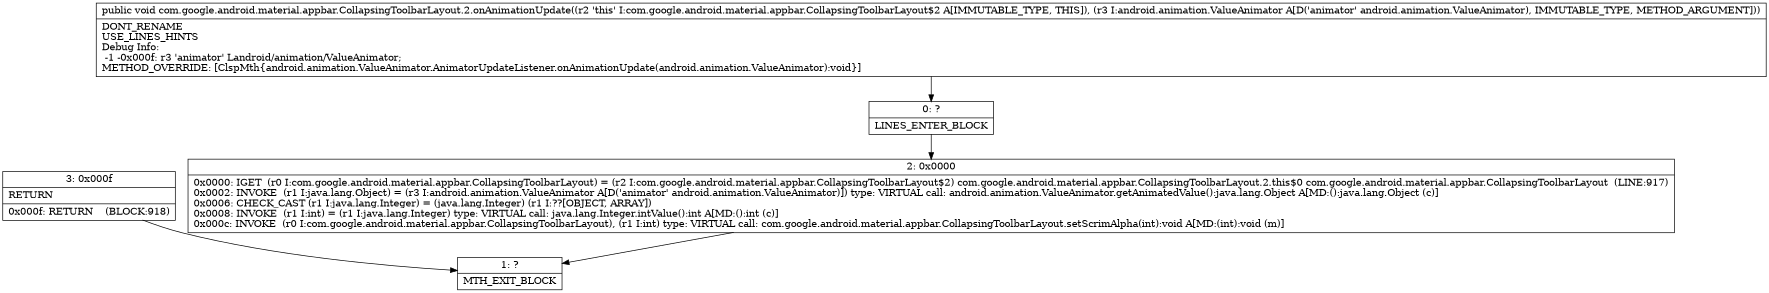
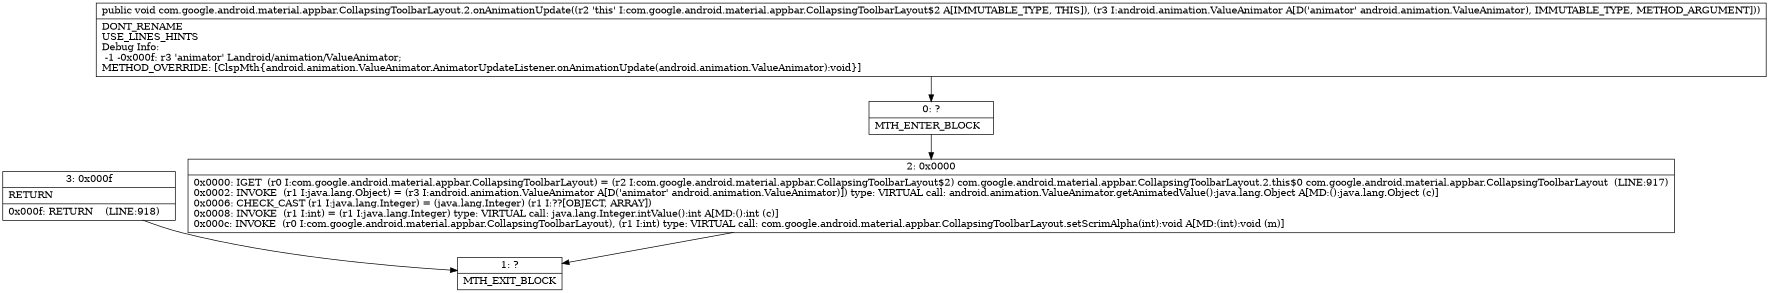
  digraph {
    node [shape=record]
-   n1 [label="{0\:\ ?|LINES_ENTER_BLOCK\l}"]
+   n1 [label="{0\:\ ?|MTH_ENTER_BLOCK\l}"]
    n2 [label="{2\:\ 0x0000|0x0000: IGET  (r0 I:com.google.android.material.appbar.CollapsingToolbarLayout) = (r2 I:com.google.android.material.appbar.CollapsingToolbarLayout$2) com.google.android.material.appbar.CollapsingToolbarLayout.2.this$0 com.google.android.material.appbar.CollapsingToolbarLayout  (LINE:917)\l0x0002: INVOKE  (r1 I:java.lang.Object) = (r3 I:android.animation.ValueAnimator A[D('animator' android.animation.ValueAnimator)]) type: VIRTUAL call: android.animation.ValueAnimator.getAnimatedValue():java.lang.Object A[MD:():java.lang.Object (c)]\l0x0006: CHECK_CAST (r1 I:java.lang.Integer) = (java.lang.Integer) (r1 I:??[OBJECT, ARRAY]) \l0x0008: INVOKE  (r1 I:int) = (r1 I:java.lang.Integer) type: VIRTUAL call: java.lang.Integer.intValue():int A[MD:():int (c)]\l0x000c: INVOKE  (r0 I:com.google.android.material.appbar.CollapsingToolbarLayout), (r1 I:int) type: VIRTUAL call: com.google.android.material.appbar.CollapsingToolbarLayout.setScrimAlpha(int):void A[MD:(int):void (m)]\l}"]
    n3 [label="{1\:\ ?|MTH_EXIT_BLOCK\l}"]
-   n4 [label="{3\:\ 0x000f|RETURN\l|0x000f: RETURN    (BLOCK:918)\l}"]
+   n4 [label="{3\:\ 0x000f|RETURN\l|0x000f: RETURN    (LINE:918)\l}"]
    n5 [label="{public void com.google.android.material.appbar.CollapsingToolbarLayout.2.onAnimationUpdate((r2 'this' I:com.google.android.material.appbar.CollapsingToolbarLayout$2 A[IMMUTABLE_TYPE, THIS]), (r3 I:android.animation.ValueAnimator A[D('animator' android.animation.ValueAnimator), IMMUTABLE_TYPE, METHOD_ARGUMENT]))  | DONT_RENAME\lUSE_LINES_HINTS\lDebug Info:\l  \-1 \-0x000f: r3 'animator' Landroid\/animation\/ValueAnimator;\lMETHOD_OVERRIDE: [ClspMth\{android.animation.ValueAnimator.AnimatorUpdateListener.onAnimationUpdate(android.animation.ValueAnimator):void\}]\l}"]
    n1 -> n2
    n2 -> n3
    n4 -> n3
    n5 -> n1
  }
